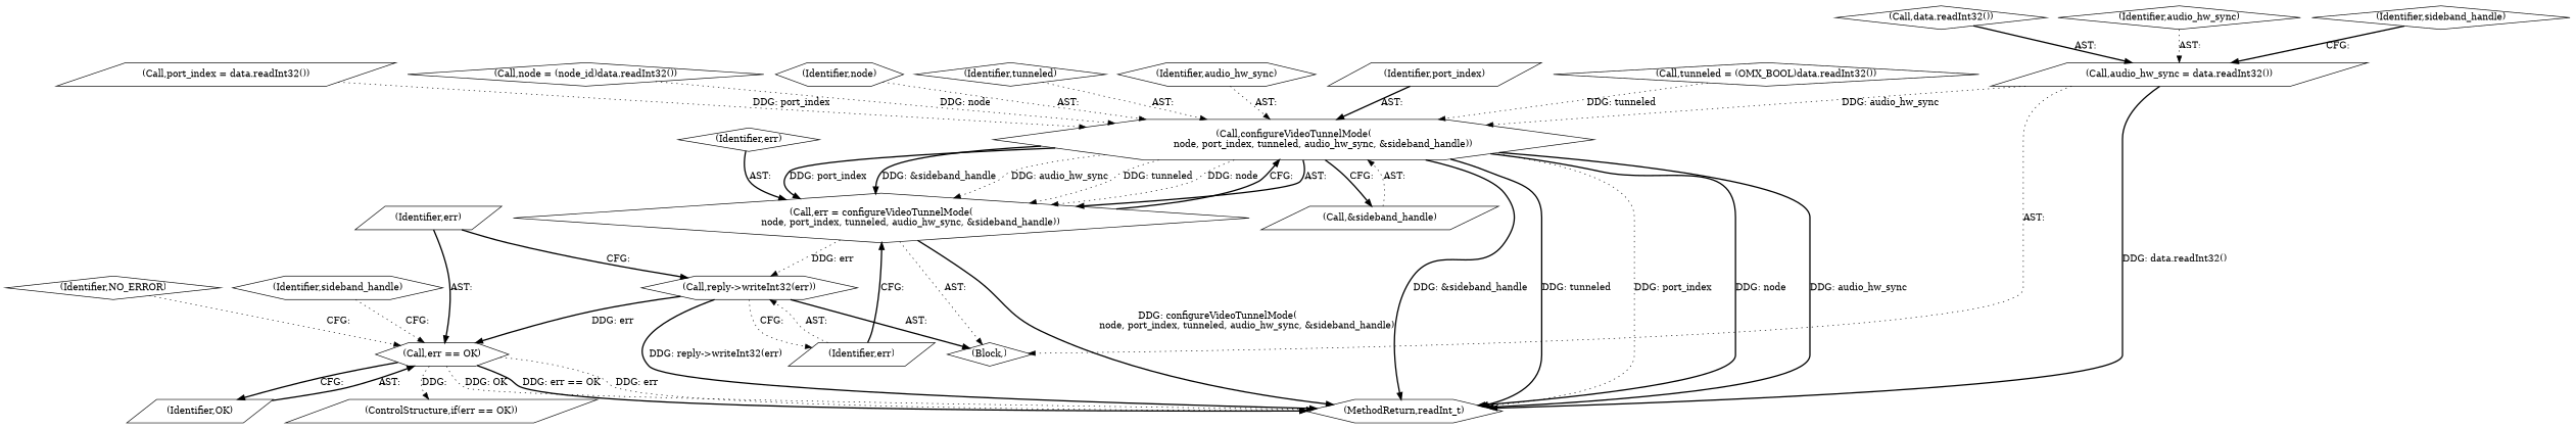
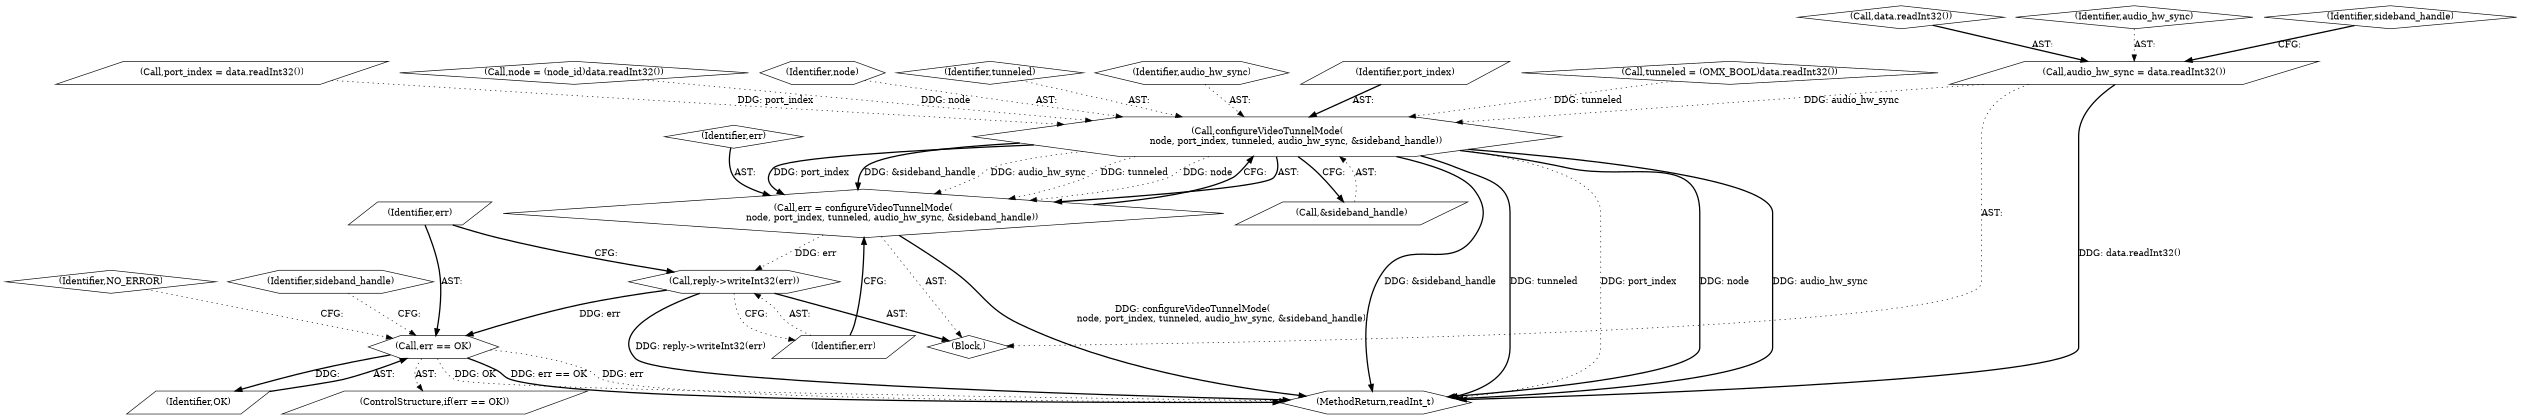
  digraph {
    node [shape=diamond]
    edge [style=bold]
    n1 [label="(Call,audio_hw_sync = data.readInt32())" shape=parallelogram]
    n2 [label="(Call,configureVideoTunnelMode(\n                    node, port_index, tunneled, audio_hw_sync, &sideband_handle))" shape=hexagon]
    n3 [label="(MethodReturn,readInt_t)" shape=hexagon]
    n4 [label="(Block,)"]
    n5 [label="(Call,err = configureVideoTunnelMode(\n                    node, port_index, tunneled, audio_hw_sync, &sideband_handle))"]
    n6 [label="(Call,&sideband_handle)" shape=parallelogram]
    n7 [label="(Call,data.readInt32())"]
    n8 [label="(Call,reply->writeInt32(err))" shape=hexagon]
    n9 [label="(Call,err == OK)" shape=hexagon]
    n10 [label="(Identifier,err)" shape=parallelogram]
    n11 [label="(Identifier,OK)" shape=parallelogram]
    n12 [label="(ControlStructure,if(err == OK))" shape=parallelogram]
    n13 [label="(Identifier,tunneled)"]
    n14 [label="(Identifier,audio_hw_sync)" shape=hexagon]
    n15 [label="(Identifier,port_index)" shape=parallelogram]
    n16 [label="(Call,tunneled = (OMX_BOOL)data.readInt32())"]
    n17 [label="(Identifier,sideband_handle)" shape=hexagon]
    n18 [label="(Identifier,audio_hw_sync)"]
    n19 [label="(Identifier,err)" shape=parallelogram]
    n20 [label="(Identifier,NO_ERROR)"]
    n21 [label="(Call,port_index = data.readInt32())" shape=parallelogram]
    n22 [label="(Call,node = (node_id)data.readInt32())"]
    n23 [label="(Identifier,sideband_handle)"]
    n24 [label="(Identifier,node)" shape=hexagon]
    n25 [label="(Identifier,err)"]
    n1 -> n2 [label="DDG: audio_hw_sync" style=dotted]
    n1 -> n3 [label="DDG: data.readInt32()"]
    n1 -> n4 [label="AST: " style=dotted]
    n2 -> n3 [label="DDG: &sideband_handle"]
    n2 -> n3 [label="DDG: tunneled"]
    n2 -> n3 [label="DDG: port_index" style=dotted]
    n2 -> n3 [label="DDG: node"]
    n2 -> n3 [label="DDG: audio_hw_sync"]
    n2 -> n5 [label="AST: "]
    n2 -> n5 [label="DDG: port_index"]
    n2 -> n5 [label="DDG: &sideband_handle"]
    n2 -> n5 [label="DDG: audio_hw_sync" style=dotted]
    n2 -> n5 [label="DDG: tunneled" style=dotted]
    n2 -> n5 [label="DDG: node" style=dotted]
    n2 -> n6 [label="CFG: "]
    n5 -> n2 [label="CFG: "]
    n5 -> n3 [label="DDG: configureVideoTunnelMode(\n                    node, port_index, tunneled, audio_hw_sync, &sideband_handle)"]
    n5 -> n4 [label="AST: " style=dotted]
    n5 -> n8 [label="DDG: err" style=dotted]
    n6 -> n2 [label="AST: " style=dotted]
    n7 -> n1 [label="AST: "]
    n8 -> n3 [label="DDG: reply->writeInt32(err)"]
    n8 -> n4 [label="AST: "]
    n8 -> n9 [label="DDG: err"]
    n8 -> n10 [label="CFG: " style=dotted]
    n9 -> n3 [label="DDG: OK" style=dotted]
    n9 -> n3 [label="DDG: err == OK"]
    n9 -> n3 [label="DDG: err" style=dotted]
-   n9 -> n11 [label="CFG: "]
-   n9 -> n12 [label="DDG: " style=dotted]
+   n9 -> n11 [label="DDG: "]
+   n9 -> n12 [label="AST: " style=dotted]
    n10 -> n5 [label="CFG: "]
    n10 -> n8 [label="AST: " style=dotted]
    n11 -> n9 [label="AST: "]
    n13 -> n2 [label="AST: " style=dotted]
    n14 -> n2 [label="AST: " style=dotted]
    n15 -> n2 [label="AST: "]
    n16 -> n2 [label="DDG: tunneled" style=dotted]
    n17 -> n9 [label="CFG: " style=dotted]
    n18 -> n1 [label="AST: " style=dotted]
    n19 -> n8 [label="CFG: "]
    n19 -> n9 [label="AST: "]
    n20 -> n9 [label="CFG: " style=dotted]
    n21 -> n2 [label="DDG: port_index" style=dotted]
    n22 -> n2 [label="DDG: node" style=dotted]
    n23 -> n1 [label="CFG: "]
    n24 -> n2 [label="AST: " style=dotted]
    n25 -> n5 [label="AST: "]
  }
